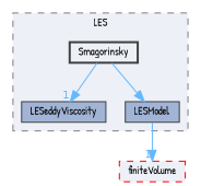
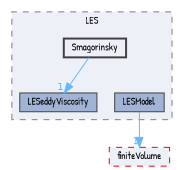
  digraph {
    compound=true
    fontname="Patrick Hand"
    node [color=grey25 fillcolor="#a2b4d6" fontname="Patrick Hand" fontsize=10 shape=box style=filled]
    edge [color=steelblue1 fontcolor=steelblue1 fontname="Patrick Hand" fontsize=10 headlabel=1 labeldistance=1.5 labelfontname=Helvetica labelfontsize=10]
    n1 [height=0.2 label=LESeddyViscosity width=0.4]
    n2 [height=0.2 label=LESModel width=0.4]
    n3 [fillcolor="#edf0f7" height=0.2 label=Smagorinsky style="filled,bold" width=0.4]
    n4 [color=red fillcolor="#edf0f7" height=0.2 label=finiteVolume style="filled,dashed" width=0.4]
    subgraph cluster_1 {
      bgcolor="#edf0f7"
      fontsize=10
      label=LES
      pencolor=grey50
      style="filled,dashed"
      n1
      n2
      n3
    }
    n2 -> n4
    n3 -> n1
-   n3 -> n2
  }
